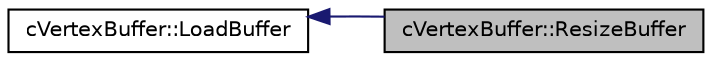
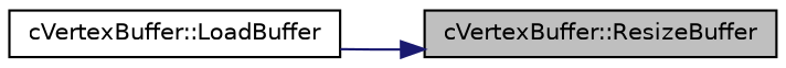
  digraph {
    rankdir=RL
    node [color=black fontname=Helvetica fontsize=10 shape=record style=filled]
    n1 [fillcolor=grey75 fontcolor=black height=0.2 label="cVertexBuffer::ResizeBuffer" width=0.4]
    n2 [fillcolor=white height=0.2 label="cVertexBuffer::LoadBuffer" width=0.4]
-   n2 -> n1 [color=midnightblue dir=back fontname=Helvetica fontsize=10 labelfontname=Helvetica labelfontsize=10 style=solid]
+   n1 -> n2 [color=midnightblue dir=back fontname=Helvetica fontsize=10 labelfontname=Helvetica labelfontsize=10 style=solid]
  }
